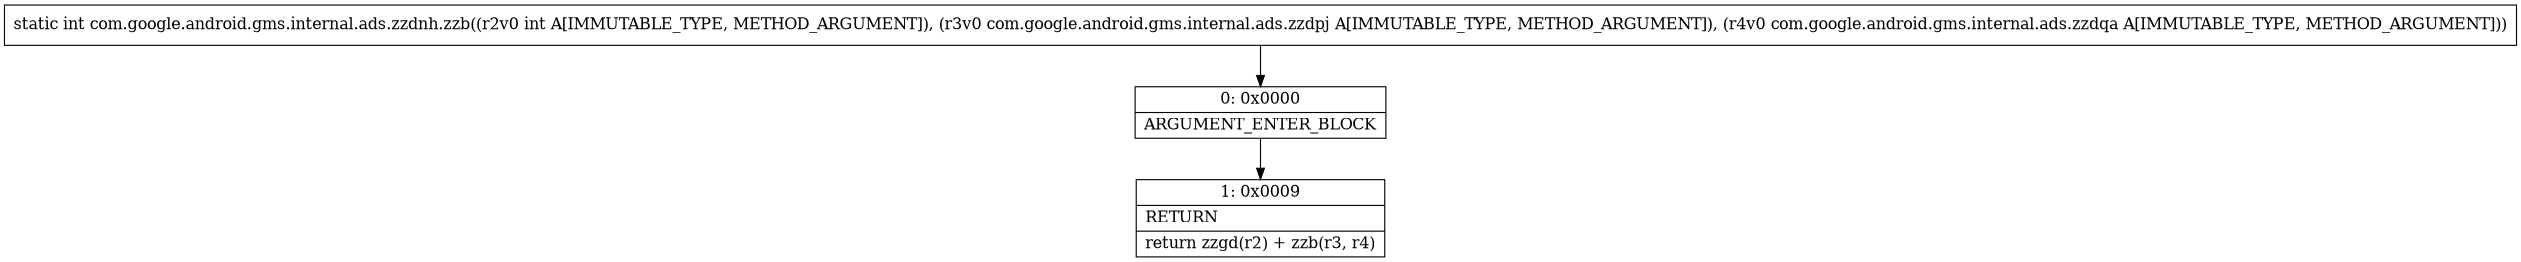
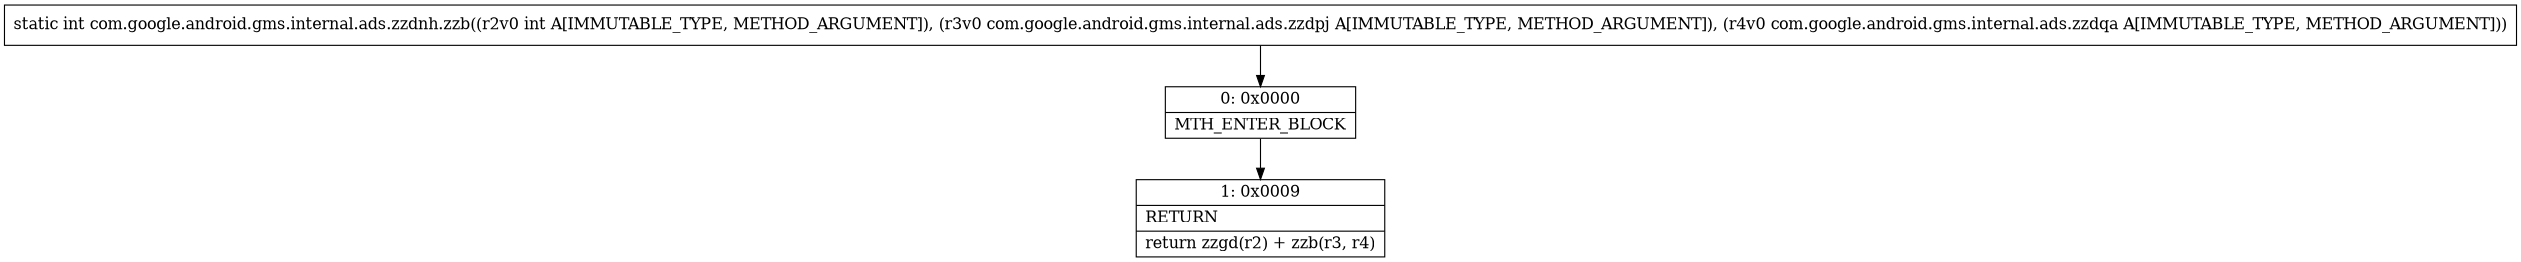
  digraph {
    node [shape=record]
-   n1 [label="{0\:\ 0x0000|ARGUMENT_ENTER_BLOCK\l}"]
+   n1 [label="{0\:\ 0x0000|MTH_ENTER_BLOCK\l}"]
    n2 [label="{1\:\ 0x0009|RETURN\l|return zzgd(r2) + zzb(r3, r4)\l}"]
    n3 [label="{static int com.google.android.gms.internal.ads.zzdnh.zzb((r2v0 int A[IMMUTABLE_TYPE, METHOD_ARGUMENT]), (r3v0 com.google.android.gms.internal.ads.zzdpj A[IMMUTABLE_TYPE, METHOD_ARGUMENT]), (r4v0 com.google.android.gms.internal.ads.zzdqa A[IMMUTABLE_TYPE, METHOD_ARGUMENT])) }"]
    n1 -> n2
    n3 -> n1
  }
